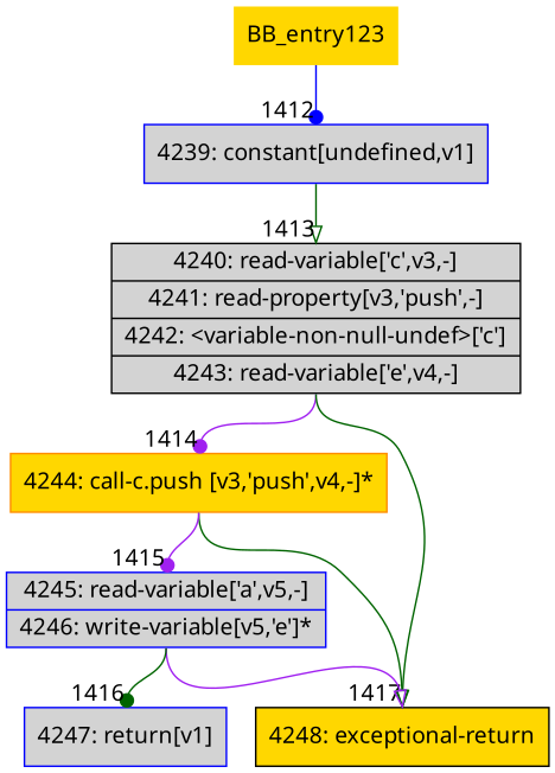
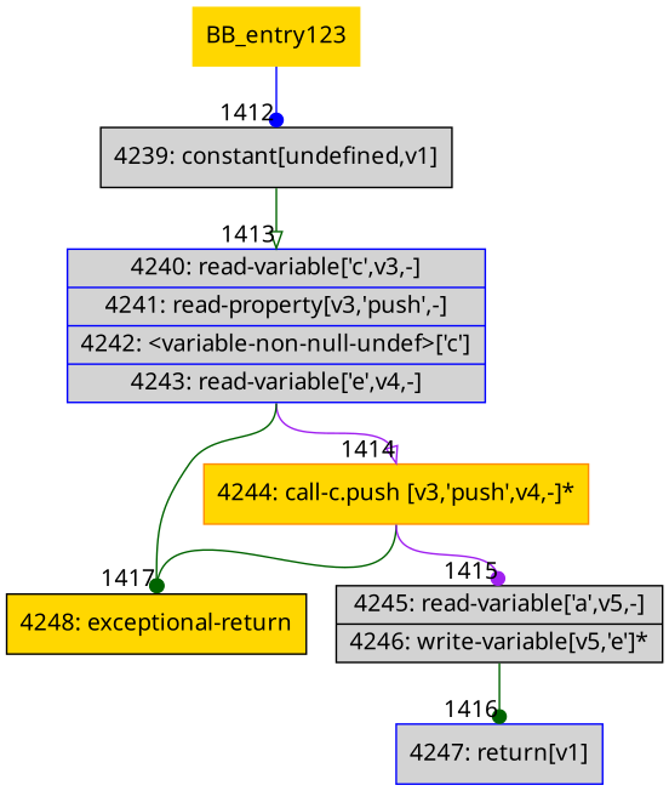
  digraph {
    fontname="Noto Sans"
    rankdir=TD
    node [color=black fillcolor=lightgrey fontname="Noto Sans" shape=record style=filled]
    edge [arrowhead=dot color=darkgreen fontname="Noto Sans" headport=n tailport=s]
    BB_entry123 [fillcolor=gold shape=none]
-   n2 [color=blue label="{4239: constant[undefined,v1]}"]
-   n3 [label="{4240: read-variable['c',v3,-]|4241: read-property[v3,'push',-]|4242: \<variable-non-null-undef\>['c']|4243: read-variable['e',v4,-]}"]
+   n2 [label="{4239: constant[undefined,v1]}"]
+   n3 [color=blue label="{4240: read-variable['c',v3,-]|4241: read-property[v3,'push',-]|4242: \<variable-non-null-undef\>['c']|4243: read-variable['e',v4,-]}"]
    n4 [color=darkorange fillcolor=gold label="{4244: call-c.push [v3,'push',v4,-]*}"]
    n5 [fillcolor=gold label="{4248: exceptional-return}"]
-   n6 [color=blue label="{4245: read-variable['a',v5,-]|4246: write-variable[v5,'e']*}"]
+   n6 [label="{4245: read-variable['a',v5,-]|4246: write-variable[v5,'e']*}"]
    n7 [color=blue label="{4247: return[v1]}"]
    BB_entry123 -> n2 [color=blue headlabel="    1412"]
    n2 -> n3 [arrowhead=onormal headlabel="      1413"]
-   n3 -> n4 [color=purple headlabel="      1414"]
-   n3 -> n5 [arrowhead=onormal headlabel="      1417"]
-   n4 -> n5 [arrowhead=onormal]
+   n3 -> n4 [arrowhead=onormal color=purple headlabel="      1414"]
+   n3 -> n5 [headlabel="      1417"]
+   n4 -> n5
    n4 -> n6 [color=purple headlabel="      1415"]
-   n6 -> n5 [arrowhead=onormal color=purple]
    n6 -> n7 [headlabel="      1416"]
  }
